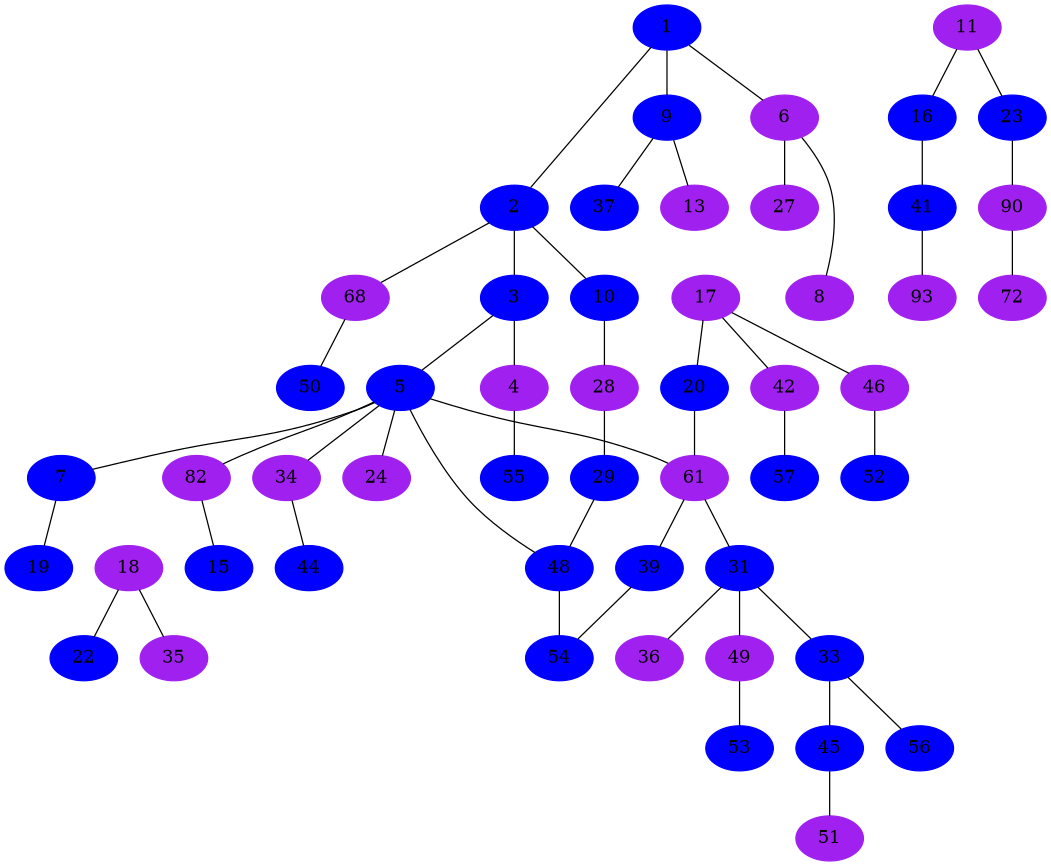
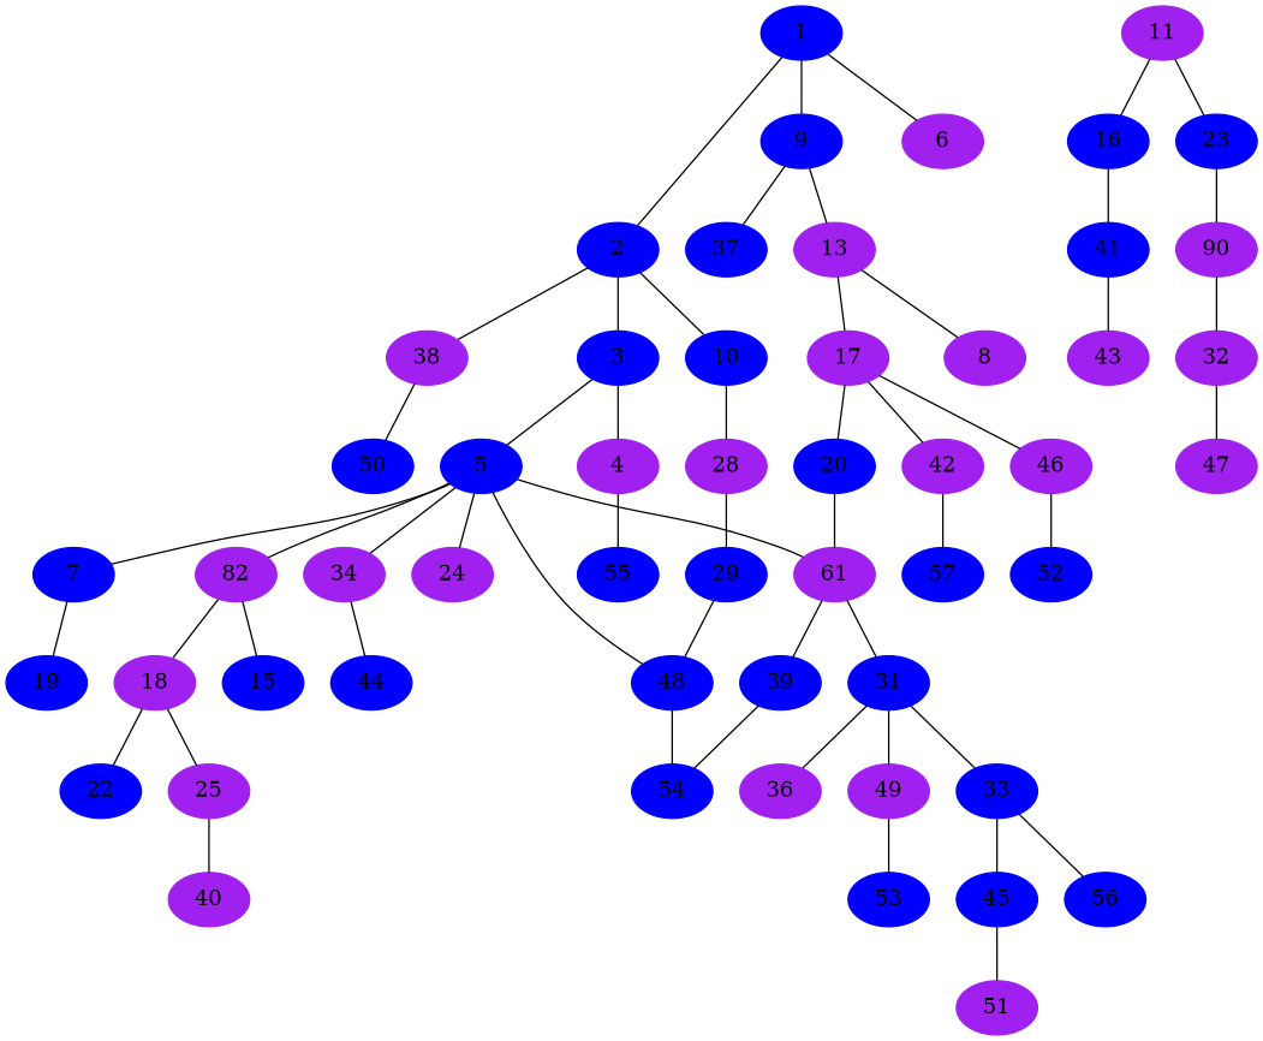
  graph {
    node [color=blue style=filled]
    1
    2
    6 [color=purple]
    9
    3
    10
-   38 [color=purple label=68]
+   38 [color=purple]
    8 [color=purple]
-   27 [color=purple]
    13 [color=purple]
    37
    4 [color=purple]
    5
    28 [color=purple]
    50
    55
    7
    n18 [color=purple label=82]
    n19 [color=purple label=61]
    24 [color=purple]
    34 [color=purple]
    48
    17 [color=purple]
    20
    42 [color=purple]
    46 [color=purple]
    19
    15
    18 [color=purple]
    31
    39
    44
    54
    11 [color=purple]
    16
    23
    29
    41
    n39 [color=purple label=90]
    22
-   35 [color=purple]
-   43 [color=purple label=93]
+   35 [color=purple label=25]
+   43 [color=purple]
    57
    52
+   40 [color=purple]
    33
    36 [color=purple]
    49 [color=purple]
-   32 [color=purple label=72]
+   32 [color=purple]
+   47 [color=purple]
    45
    56
    53
    51 [color=purple]
    1 -- 2
    1 -- 6
    1 -- 9
    2 -- 3
    2 -- 10
    2 -- 38
-   6 -- 8
-   6 -- 27
+   13 -- 8
    9 -- 13
    9 -- 37
    3 -- 4
    3 -- 5
    10 -- 28
    38 -- 50
+   13 -- 17
    4 -- 55
    5 -- 7
    5 -- n18
    5 -- n19
    5 -- 24
    5 -- 34
    5 -- 48
    28 -- 29
    7 -- 19
    n18 -- 15
+   n18 -- 18
    n19 -- 31
    n19 -- 39
    34 -- 44
    48 -- 54
    17 -- 20
    17 -- 42
    17 -- 46
    20 -- n19
    42 -- 57
    46 -- 52
    18 -- 22
    18 -- 35
    31 -- 33
    31 -- 36
    31 -- 49
    39 -- 54
    11 -- 16
    11 -- 23
    16 -- 41
    23 -- n39
    29 -- 48
    41 -- 43
    n39 -- 32
+   35 -- 40
    33 -- 45
    33 -- 56
    49 -- 53
+   32 -- 47
    45 -- 51
  }
